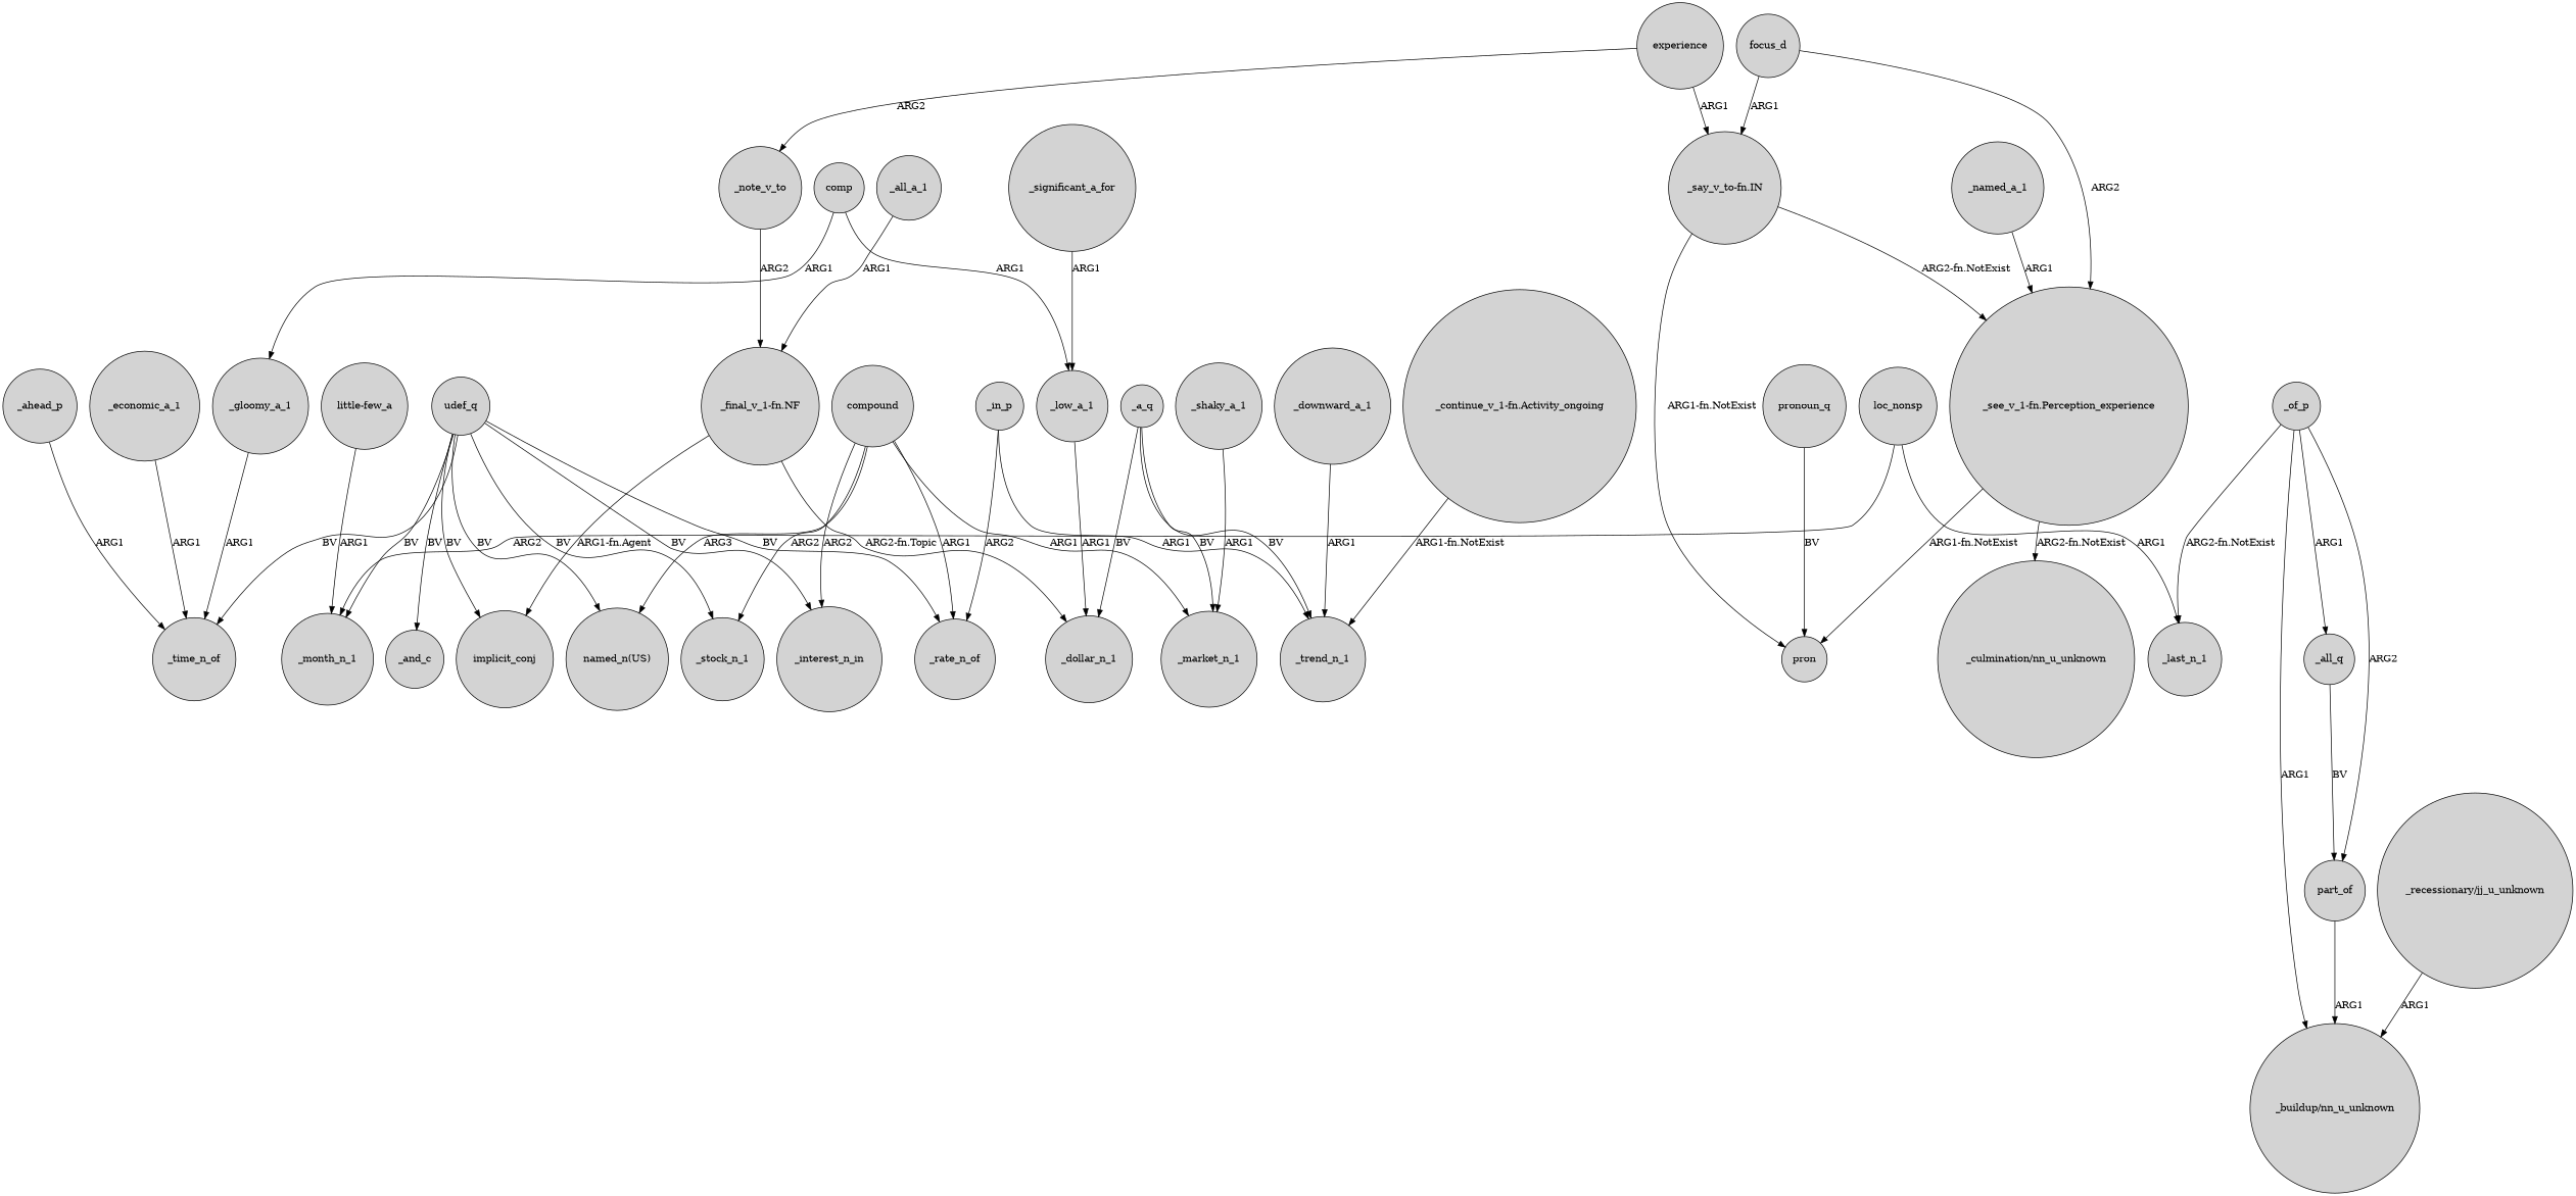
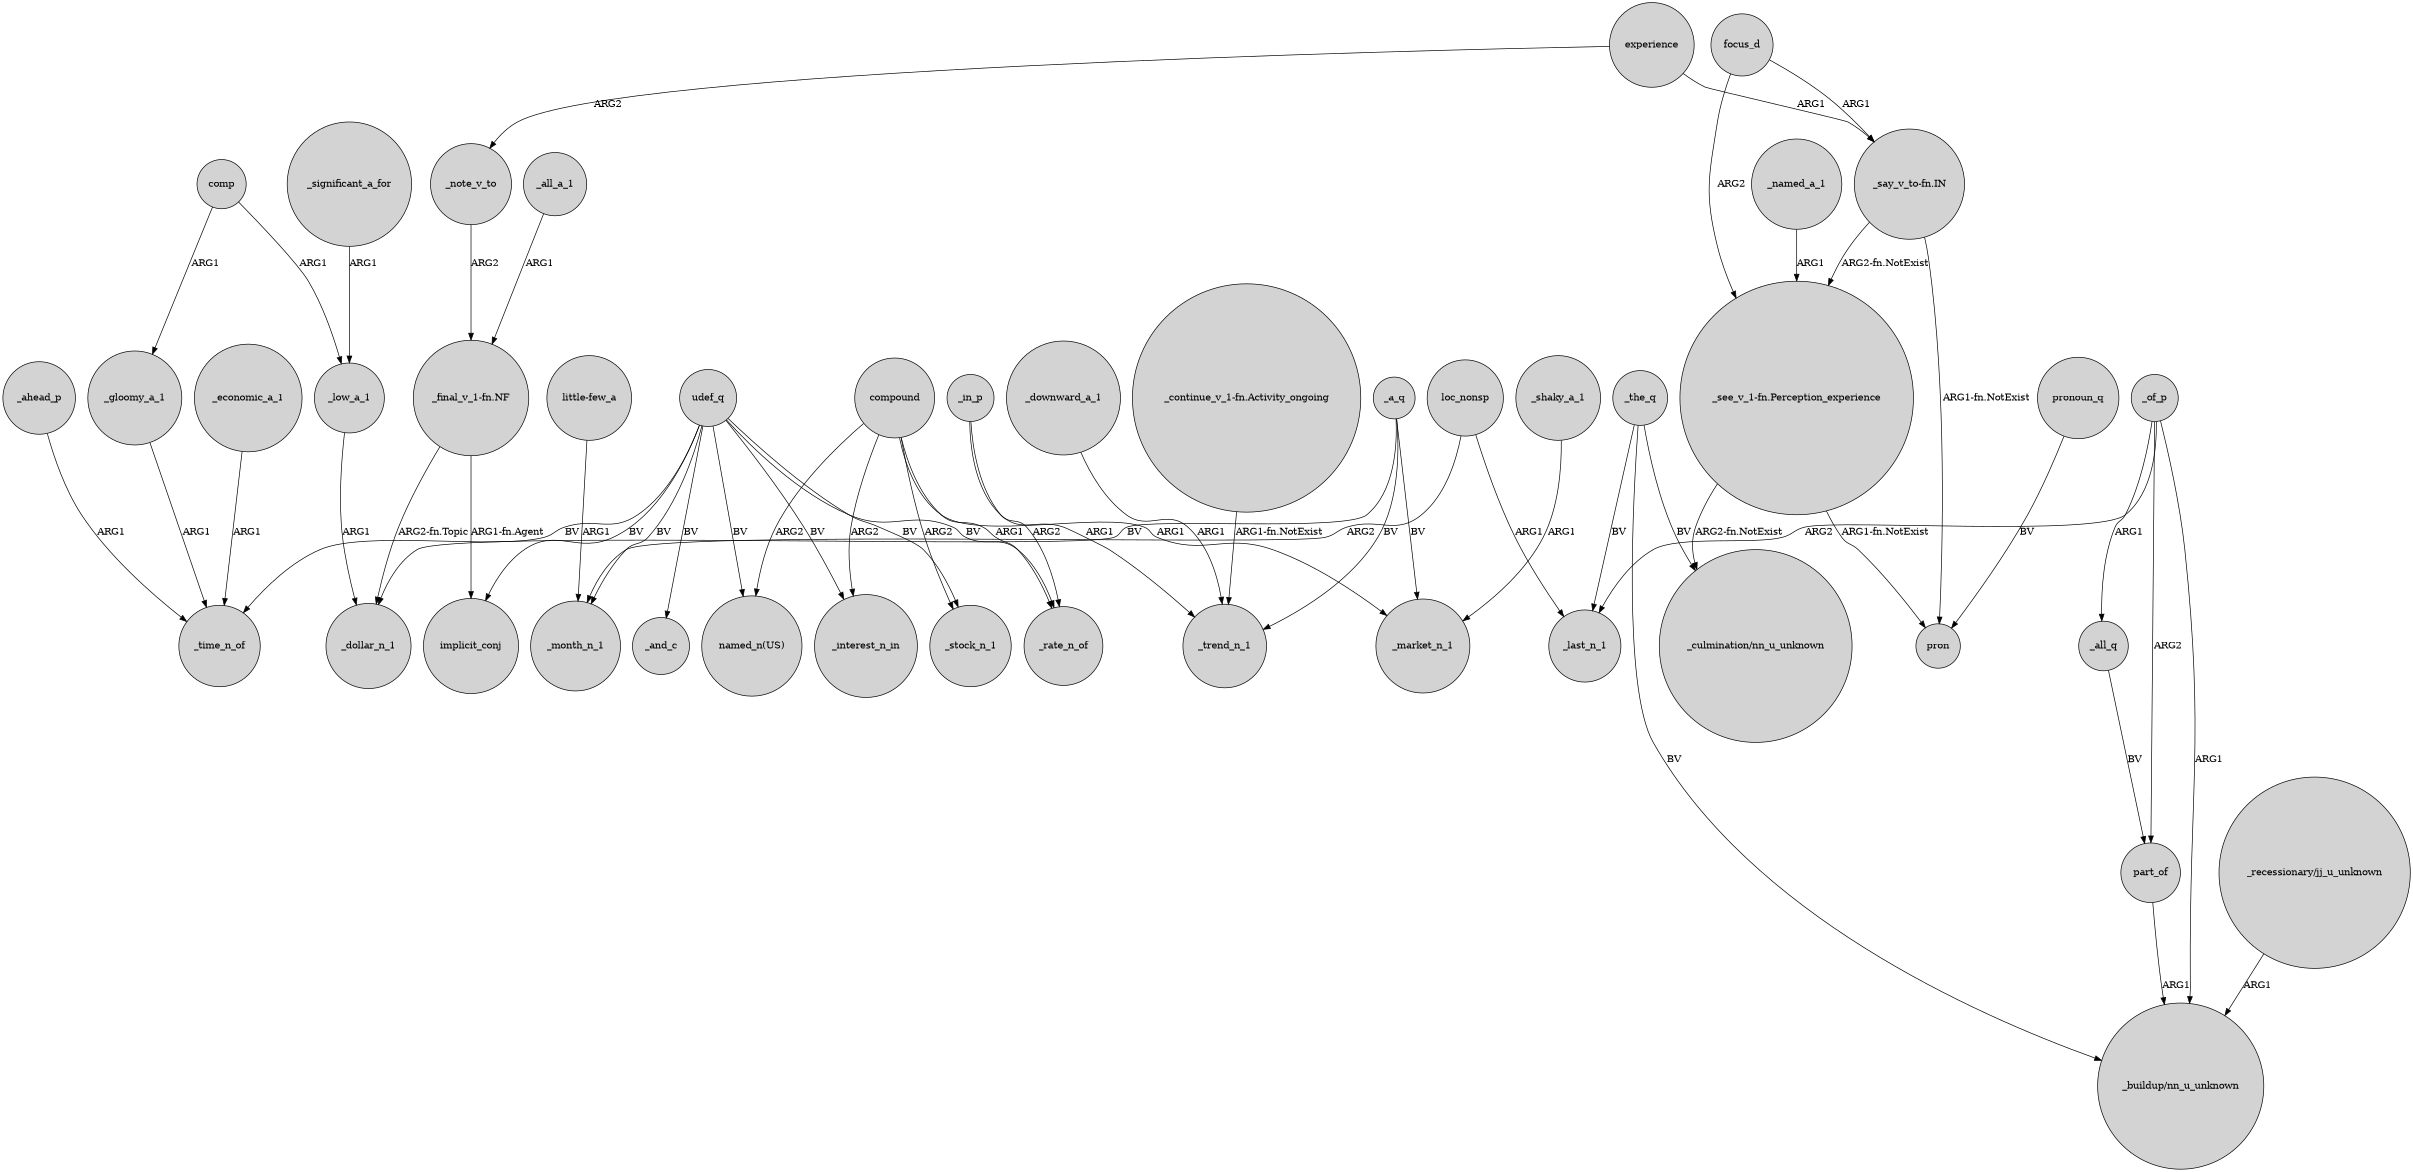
  digraph {
    node [shape=circle style=filled]
+   _the_q
    _last_n_1
    "_buildup/nn_u_unknown"
    "_culmination/nn_u_unknown"
    n5 [label="_final_v_1-fn.NF"]
    _dollar_n_1
    implicit_conj
    _in_p
    _trend_n_1
    _rate_n_of
    _ahead_p
    _time_n_of
    _low_a_1
    _downward_a_1
    udef_q
    "named_n(US)"
    _month_n_1
    _interest_n_in
    _stock_n_1
    _and_c
    _economic_a_1
    _all_q
    part_of
    _gloomy_a_1
    _shaky_a_1
    _market_n_1
    _significant_a_for
    "_see_v_1-fn.Perception_experience"
    pron
    focus_d
    "_say_v_to-fn.IN"
    compound
    "little-few_a"
    n34 [label=experience]
    _note_v_to
    _a_q
    loc_nonsp
    _of_p
    pronoun_q
    "_recessionary/jj_u_unknown"
    comp
    _all_a_1
    n43 [label=_named_a_1]
    "_continue_v_1-fn.Activity_ongoing"
+   _the_q -> _last_n_1 [label=BV]
+   _the_q -> "_buildup/nn_u_unknown" [label=BV]
+   _the_q -> "_culmination/nn_u_unknown" [label=BV]
    n5 -> _dollar_n_1 [label="ARG2-fn.Topic"]
    n5 -> implicit_conj [label="ARG1-fn.Agent"]
    _in_p -> _trend_n_1 [label=ARG1]
    _in_p -> _rate_n_of [label=ARG2]
    _ahead_p -> _time_n_of [label=ARG1]
    _low_a_1 -> _dollar_n_1 [label=ARG1]
    _downward_a_1 -> _trend_n_1 [label=ARG1]
    udef_q -> implicit_conj [label=BV]
    udef_q -> _rate_n_of [label=BV]
    udef_q -> _time_n_of [label=BV]
    udef_q -> "named_n(US)" [label=BV]
    udef_q -> _month_n_1 [label=BV]
    udef_q -> _interest_n_in [label=BV]
    udef_q -> _stock_n_1 [label=BV]
    udef_q -> _and_c [label=BV]
    _economic_a_1 -> _time_n_of [label=ARG1]
    _all_q -> part_of [label=BV]
    part_of -> "_buildup/nn_u_unknown" [label=ARG1]
    _gloomy_a_1 -> _time_n_of [label=ARG1]
    _shaky_a_1 -> _market_n_1 [label=ARG1]
    _significant_a_for -> _low_a_1 [label=ARG1]
    "_see_v_1-fn.Perception_experience" -> "_culmination/nn_u_unknown" [label="ARG2-fn.NotExist"]
    "_see_v_1-fn.Perception_experience" -> pron [label="ARG1-fn.NotExist"]
    focus_d -> "_see_v_1-fn.Perception_experience" [label=ARG2]
    focus_d -> "_say_v_to-fn.IN" [label=ARG1]
    "_say_v_to-fn.IN" -> "_see_v_1-fn.Perception_experience" [label="ARG2-fn.NotExist"]
    "_say_v_to-fn.IN" -> pron [label="ARG1-fn.NotExist"]
    compound -> _rate_n_of [label=ARG1]
-   compound -> "named_n(US)" [label=ARG3]
+   compound -> "named_n(US)" [label=ARG2]
    compound -> _interest_n_in [label=ARG2]
    compound -> _stock_n_1 [label=ARG2]
    compound -> _market_n_1 [label=ARG1]
    "little-few_a" -> _month_n_1 [label=ARG1]
    n34 -> "_say_v_to-fn.IN" [label=ARG1]
    n34 -> _note_v_to [label=ARG2]
    _note_v_to -> n5 [label=ARG2]
    _a_q -> _dollar_n_1 [label=BV]
    _a_q -> _trend_n_1 [label=BV]
    _a_q -> _market_n_1 [label=BV]
    loc_nonsp -> _last_n_1 [label=ARG1]
    loc_nonsp -> _month_n_1 [label=ARG2]
-   _of_p -> _last_n_1 [label="ARG2-fn.NotExist"]
+   _of_p -> _last_n_1 [label=ARG2]
    _of_p -> "_buildup/nn_u_unknown" [label=ARG1]
    _of_p -> _all_q [label=ARG1]
    _of_p -> part_of [label=ARG2]
    pronoun_q -> pron [label=BV]
    "_recessionary/jj_u_unknown" -> "_buildup/nn_u_unknown" [label=ARG1]
    comp -> _low_a_1 [label=ARG1]
    comp -> _gloomy_a_1 [label=ARG1]
    _all_a_1 -> n5 [label=ARG1]
    n43 -> "_see_v_1-fn.Perception_experience" [label=ARG1]
    "_continue_v_1-fn.Activity_ongoing" -> _trend_n_1 [label="ARG1-fn.NotExist"]
  }
